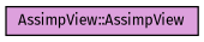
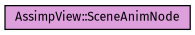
  digraph {
    rankdir=LR
    fontname="Fira Sans"
-   n1 [color=black fillcolor=plum fontname="Fira Sans" fontsize=10 height=0.2 label="AssimpView::AssimpView" shape=record style=filled width=0.4]
+   n1 [color=black fillcolor=plum fontname="Fira Sans" fontsize=10 height=0.2 label="AssimpView::SceneAnimNode" shape=record style=filled width=0.4]
  }
